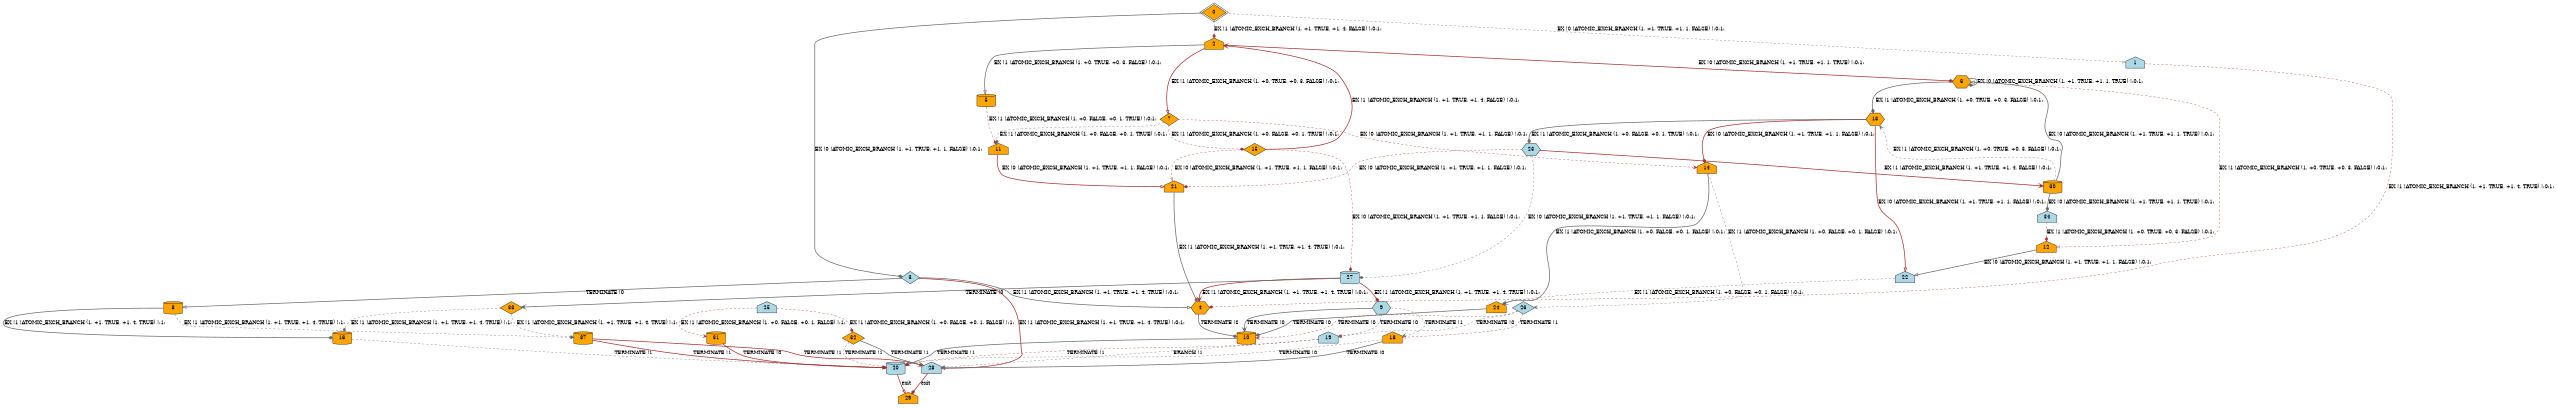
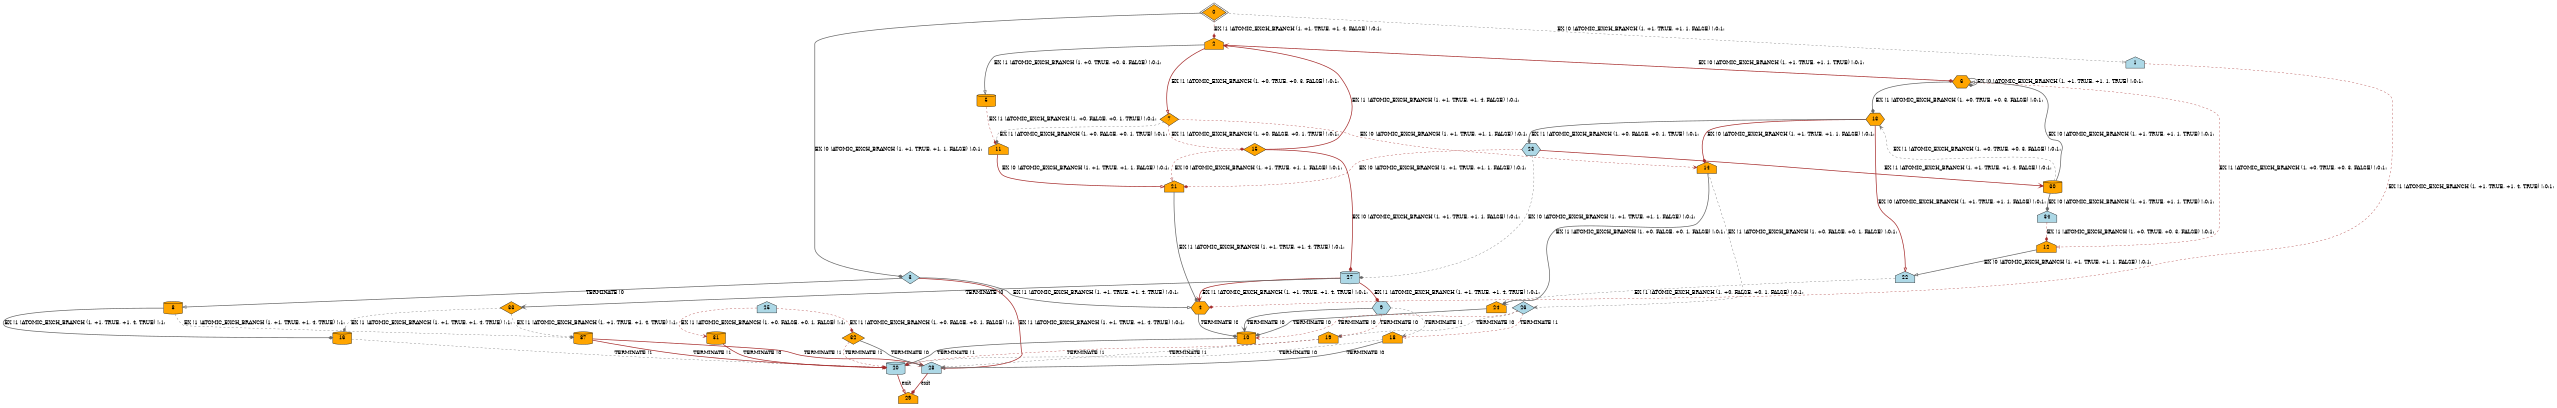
  digraph {
    node [fillcolor=orange shape=house style=filled]
    edge [arrowhead=diamond color=gray40 style=bold]
    0 [peripheries=2 shape=diamond]
    1 [fillcolor=lightblue]
    2
    3 [fillcolor=lightblue shape=diamond]
    4 [shape=hexagon]
    5 [shape=cylinder]
    6 [shape=hexagon]
    7 [shape=diamond]
    8 [shape=cylinder]
    28 [fillcolor=lightblue]
    10 [shape=cylinder]
    11
    12
    13 [shape=hexagon]
    14
    15 [shape=diamond]
    16 [shape=cylinder]
    n18 [label=87 shape=cylinder]
    9 [fillcolor=lightblue shape=hexagon]
    18
-   19 [fillcolor=lightblue]
+   19
    20 [fillcolor=lightblue shape=cylinder]
    21
    22 [fillcolor=lightblue]
    23 [fillcolor=lightblue shape=hexagon]
    24
    26 [fillcolor=lightblue shape=diamond]
    27 [fillcolor=lightblue shape=cylinder]
    29
    30 [shape=cylinder]
    25 [fillcolor=lightblue]
    31 [shape=cylinder]
    32 [shape=diamond]
    33 [shape=diamond]
    34 [fillcolor=lightblue]
    0 -> 1 [arrowhead=onormal label="EX !0 !ATOMIC_EXCH_BRANCH (1, +1, TRUE, +1, 1, FALSE) !:0:1:" style=dashed]
    0 -> 2 [color=brown label="EX !1 !ATOMIC_EXCH_BRANCH (1, +1, TRUE, +1, 4, FALSE) !:0:1:" style=dashed]
    0 -> 3 [label="EX !0 !ATOMIC_EXCH_BRANCH (1, +1, TRUE, +1, 1, FALSE) !:0:1:"]
    1 -> 4 [color=brown label="EX !1 !ATOMIC_EXCH_BRANCH (1, +1, TRUE, +1, 4, TRUE) !:0:1:" style=dashed]
    2 -> 5 [arrowhead=onormal label="EX !1 !ATOMIC_EXCH_BRANCH (1, +0, TRUE, +0, 3, FALSE) !:0:1:"]
    2 -> 6 [color=brown label="EX !0 !ATOMIC_EXCH_BRANCH (1, +1, TRUE, +1, 1, TRUE) !:0:1:"]
    2 -> 7 [arrowhead=onormal color=brown label="EX !1 !ATOMIC_EXCH_BRANCH (1, +0, TRUE, +0, 3, FALSE) !:0:1:"]
    3 -> 4 [arrowhead=onormal label="EX !1 !ATOMIC_EXCH_BRANCH (1, +1, TRUE, +1, 4, TRUE) !:0:1:"]
    3 -> 8 [arrowhead=onormal label="TERMINATE !0"]
    3 -> 28 [arrowhead=onormal color=brown label="EX !1 !ATOMIC_EXCH_BRANCH (1, +1, TRUE, +1, 4, TRUE) !:0:1:"]
    4 -> 10 [label="TERMINATE !0"]
    5 -> 11 [color=brown label="EX !1 !ATOMIC_EXCH_BRANCH (1, +0, FALSE, +0, 1, TRUE) !:0:1:" style=dashed]
    6 -> 6 [label="EX !0 !ATOMIC_EXCH_BRANCH (1, +1, TRUE, +1, 1, TRUE) !:0:1:"]
    6 -> 12 [arrowhead=onormal color=brown label="EX !1 !ATOMIC_EXCH_BRANCH (1, +0, TRUE, +0, 3, FALSE) !:0:1:" style=dashed]
    6 -> 13 [label="EX !1 !ATOMIC_EXCH_BRANCH (1, +0, TRUE, +0, 3, FALSE) !:0:1:"]
    7 -> 11 [label="EX !1 !ATOMIC_EXCH_BRANCH (1, +0, FALSE, +0, 1, TRUE) !:0:1:" style=dashed]
    7 -> 14 [arrowhead=vee color=brown label="EX !0 !ATOMIC_EXCH_BRANCH (1, +1, TRUE, +1, 1, FALSE) !:0:1:" style=dashed]
    7 -> 15 [color=brown label="EX !1 !ATOMIC_EXCH_BRANCH (1, +0, FALSE, +0, 1, TRUE) !:0:1:" style=dashed]
    8 -> 16 [label="EX !1 !ATOMIC_EXCH_BRANCH (1, +1, TRUE, +1, 4, TRUE) !:1:"]
    8 -> n18 [arrowhead=vee label="EX !1 !ATOMIC_EXCH_BRANCH (1, +1, TRUE, +1, 4, TRUE) !:1:" style=dashed]
    28 -> 29 [color=brown label=exit]
    10 -> 20 [arrowhead=vee label="TERMINATE !1"]
    11 -> 21 [arrowhead=onormal color=brown label="EX !0 !ATOMIC_EXCH_BRANCH (1, +1, TRUE, +1, 1, FALSE) !:0:1:"]
    12 -> 22 [arrowhead=onormal label="EX !0 !ATOMIC_EXCH_BRANCH (1, +1, TRUE, +1, 1, FALSE) !:0:1:"]
    13 -> 14 [color=brown label="EX !0 !ATOMIC_EXCH_BRANCH (1, +1, TRUE, +1, 1, FALSE) !:0:1:"]
    13 -> 22 [arrowhead=onormal color=brown label="EX !0 !ATOMIC_EXCH_BRANCH (1, +1, TRUE, +1, 1, FALSE) !:0:1:"]
    13 -> 23 [label="EX !1 !ATOMIC_EXCH_BRANCH (1, +0, FALSE, +0, 1, TRUE) !:0:1:"]
    14 -> 24 [arrowhead=vee label="EX !1 !ATOMIC_EXCH_BRANCH (1, +0, FALSE, +0, 1, FALSE) !:0:1:"]
    14 -> 26 [arrowhead=vee label="EX !1 !ATOMIC_EXCH_BRANCH (1, +0, FALSE, +0, 1, FALSE) !:0:1:" style=dashed]
    15 -> 2 [arrowhead=vee color=brown label="EX !1 !ATOMIC_EXCH_BRANCH (1, +1, TRUE, +1, 4, FALSE) !:0:1:"]
    15 -> 21 [arrowhead=onormal color=brown label="EX !0 !ATOMIC_EXCH_BRANCH (1, +1, TRUE, +1, 1, FALSE) !:0:1:" style=dashed]
-   15 -> 27 [color=brown label="EX !0 !ATOMIC_EXCH_BRANCH (1, +1, TRUE, +1, 1, FALSE) !:0:1:" style=dashed]
+   15 -> 27 [color=brown label="EX !0 !ATOMIC_EXCH_BRANCH (1, +1, TRUE, +1, 1, FALSE) !:0:1:"]
    16 -> 20 [arrowhead=vee label="TERMINATE !1" style=dashed]
    n18 -> 28 [arrowhead=vee color=brown label="TERMINATE !1"]
    n18 -> 20 [color=brown label="TERMINATE !1"]
    9 -> 10 [arrowhead=vee label="TERMINATE !0"]
    9 -> 18 [arrowhead=vee label="TERMINATE !1" style=dashed]
    9 -> 19 [color=brown label="TERMINATE !0" style=dashed]
    18 -> 28 [arrowhead=onormal label="TERMINATE !0"]
    18 -> 20 [arrowhead=vee label="TERMINATE !0" style=dashed]
-   19 -> 28 [arrowhead=vee label="BRANCH !1" style=dashed]
+   19 -> 28 [arrowhead=vee label="TERMINATE !1" style=dashed]
    19 -> 20 [color=brown label="TERMINATE !1" style=dashed]
    20 -> 29 [arrowhead=onormal color=brown label=exit]
    21 -> 4 [label="EX !1 !ATOMIC_EXCH_BRANCH (1, +1, TRUE, +1, 4, TRUE) !:0:1:"]
    22 -> 24 [label="EX !1 !ATOMIC_EXCH_BRANCH (1, +0, FALSE, +0, 1, FALSE) !:0:1:" style=dashed]
    23 -> 21 [color=brown label="EX !0 !ATOMIC_EXCH_BRANCH (1, +1, TRUE, +1, 1, FALSE) !:0:1:" style=dashed]
    23 -> 27 [label="EX !0 !ATOMIC_EXCH_BRANCH (1, +1, TRUE, +1, 1, FALSE) !:0:1:" style=dashed]
    23 -> 30 [arrowhead=vee color=brown label="EX !1 !ATOMIC_EXCH_BRANCH (1, +1, TRUE, +1, 4, FALSE) !:0:1:"]
    24 -> 10 [label="TERMINATE !0"]
    26 -> 10 [arrowhead=vee color=brown label="TERMINATE !0" style=dashed]
    26 -> 18 [arrowhead=onormal color=brown label="TERMINATE !1" style=dashed]
    26 -> 19 [arrowhead=vee label="TERMINATE !0" style=dashed]
    27 -> 4 [arrowhead=vee color=brown label="EX !1 !ATOMIC_EXCH_BRANCH (1, +1, TRUE, +1, 4, TRUE) !:0:1:"]
    27 -> 9 [color=brown label="EX !1 !ATOMIC_EXCH_BRANCH (1, +1, TRUE, +1, 4, TRUE) !:0:1:"]
    27 -> 33 [arrowhead=vee label="TERMINATE !0"]
    30 -> 6 [arrowhead=onormal label="EX !0 !ATOMIC_EXCH_BRANCH (1, +1, TRUE, +1, 1, TRUE) !:0:1:"]
    30 -> 13 [arrowhead=vee label="EX !1 !ATOMIC_EXCH_BRANCH (1, +0, TRUE, +0, 3, FALSE) !:0:1:" style=dashed]
    30 -> 34 [label="EX !0 !ATOMIC_EXCH_BRANCH (1, +1, TRUE, +1, 1, TRUE) !:0:1:"]
    25 -> 31 [arrowhead=vee color=brown label="EX !1 !ATOMIC_EXCH_BRANCH (1, +0, FALSE, +0, 1, FALSE) !:1:" style=dashed]
    25 -> 32 [color=brown label="EX !1 !ATOMIC_EXCH_BRANCH (1, +0, FALSE, +0, 1, FALSE) !:1:" style=dashed]
    31 -> 20 [arrowhead=onormal color=brown label="TERMINATE !0"]
-   32 -> 28 [arrowhead=onormal label="TERMINATE !1"]
+   32 -> 28 [arrowhead=onormal label="TERMINATE !0"]
    32 -> 20 [arrowhead=onormal color=brown label="TERMINATE !1" style=dashed]
    33 -> 16 [label="EX !1 !ATOMIC_EXCH_BRANCH (1, +1, TRUE, +1, 4, TRUE) !:1:" style=dashed]
    33 -> n18 [label="EX !1 !ATOMIC_EXCH_BRANCH (1, +1, TRUE, +1, 4, TRUE) !:1:" style=dashed]
    34 -> 12 [color=brown label="EX !1 !ATOMIC_EXCH_BRANCH (1, +0, TRUE, +0, 3, FALSE) !:0:1:" style=dashed]
  }
